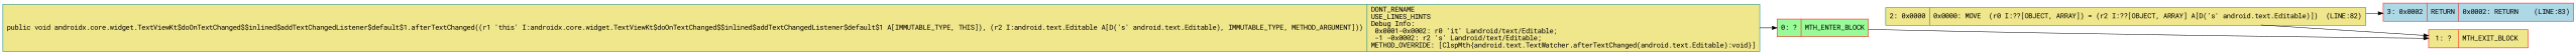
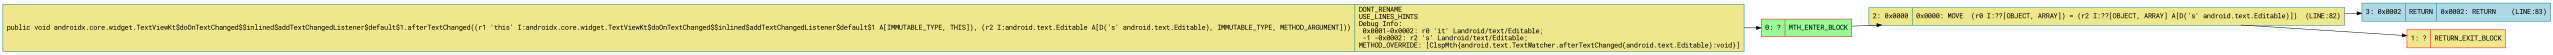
  digraph {
    fontname="Roboto Mono"
    rankdir=LR
    node [color=teal fillcolor=khaki fontname="Roboto Mono" shape=record style=filled]
    edge [fontname="Roboto Mono"]
    n1 [color=red fillcolor=palegreen label="{0\:\ ?|MTH_ENTER_BLOCK\l}"]
    n2 [label="{2\:\ 0x0000|0x0000: MOVE  (r0 I:??[OBJECT, ARRAY]) = (r2 I:??[OBJECT, ARRAY] A[D('s' android.text.Editable)])  (LINE:82)\l}"]
-   n3 [color=red fillcolor=lightblue label="{3\:\ 0x0002|RETURN\l|0x0002: RETURN    (LINE:83)\l}"]
-   n4 [color=red label="{1\:\ ?|MTH_EXIT_BLOCK\l}"]
+   n3 [fillcolor=lightblue label="{3\:\ 0x0002|RETURN\l|0x0002: RETURN    (LINE:83)\l}"]
+   n4 [color=red label="{1\:\ ?|RETURN_EXIT_BLOCK\l}"]
    n5 [label="{public void androidx.core.widget.TextViewKt$doOnTextChanged$$inlined$addTextChangedListener$default$1.afterTextChanged((r1 'this' I:androidx.core.widget.TextViewKt$doOnTextChanged$$inlined$addTextChangedListener$default$1 A[IMMUTABLE_TYPE, THIS]), (r2 I:android.text.Editable A[D('s' android.text.Editable), IMMUTABLE_TYPE, METHOD_ARGUMENT]))  | DONT_RENAME\lUSE_LINES_HINTS\lDebug Info:\l  0x0001\-0x0002: r0 'it' Landroid\/text\/Editable;\l  \-1 \-0x0002: r2 's' Landroid\/text\/Editable;\lMETHOD_OVERRIDE: [ClspMth\{android.text.TextWatcher.afterTextChanged(android.text.Editable):void\}]\l}"]
-   n1 -> n4
+   n1 -> n2
    n2 -> n3
    n2 -> n4
    n5 -> n1
  }
